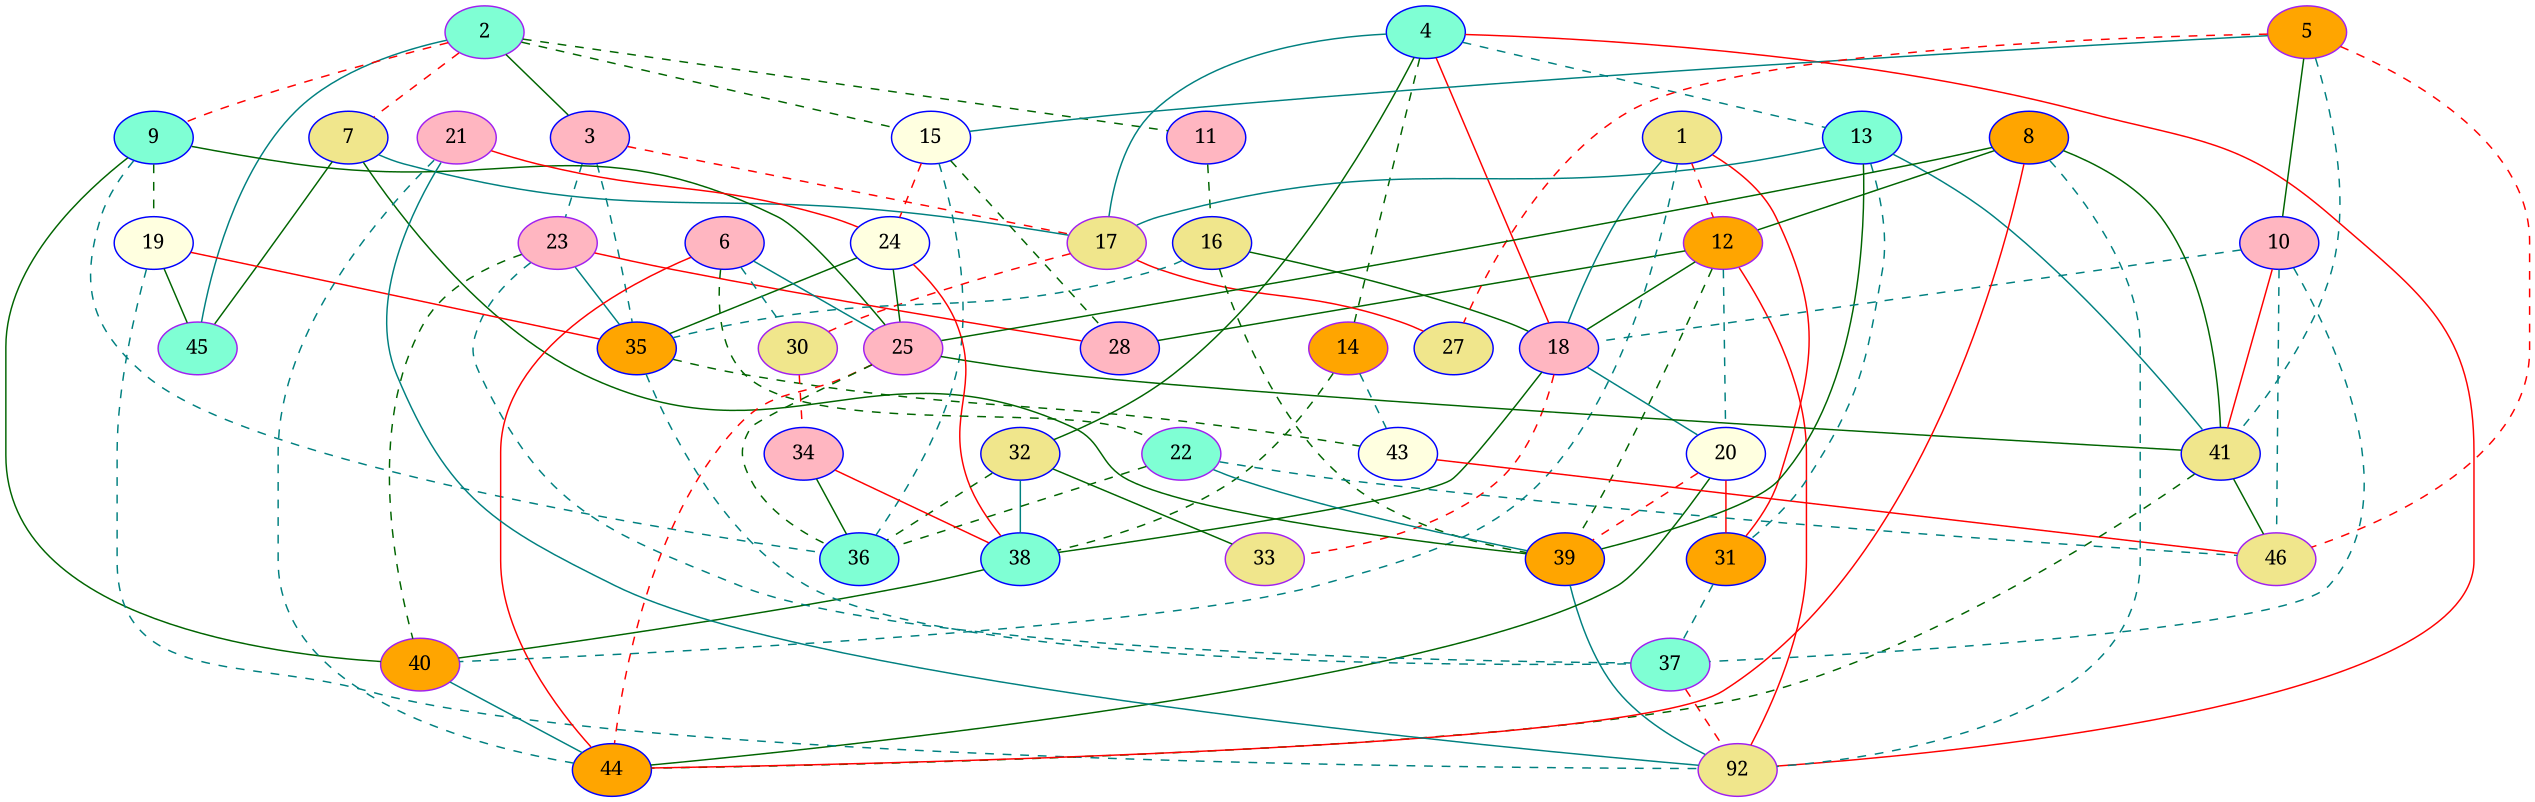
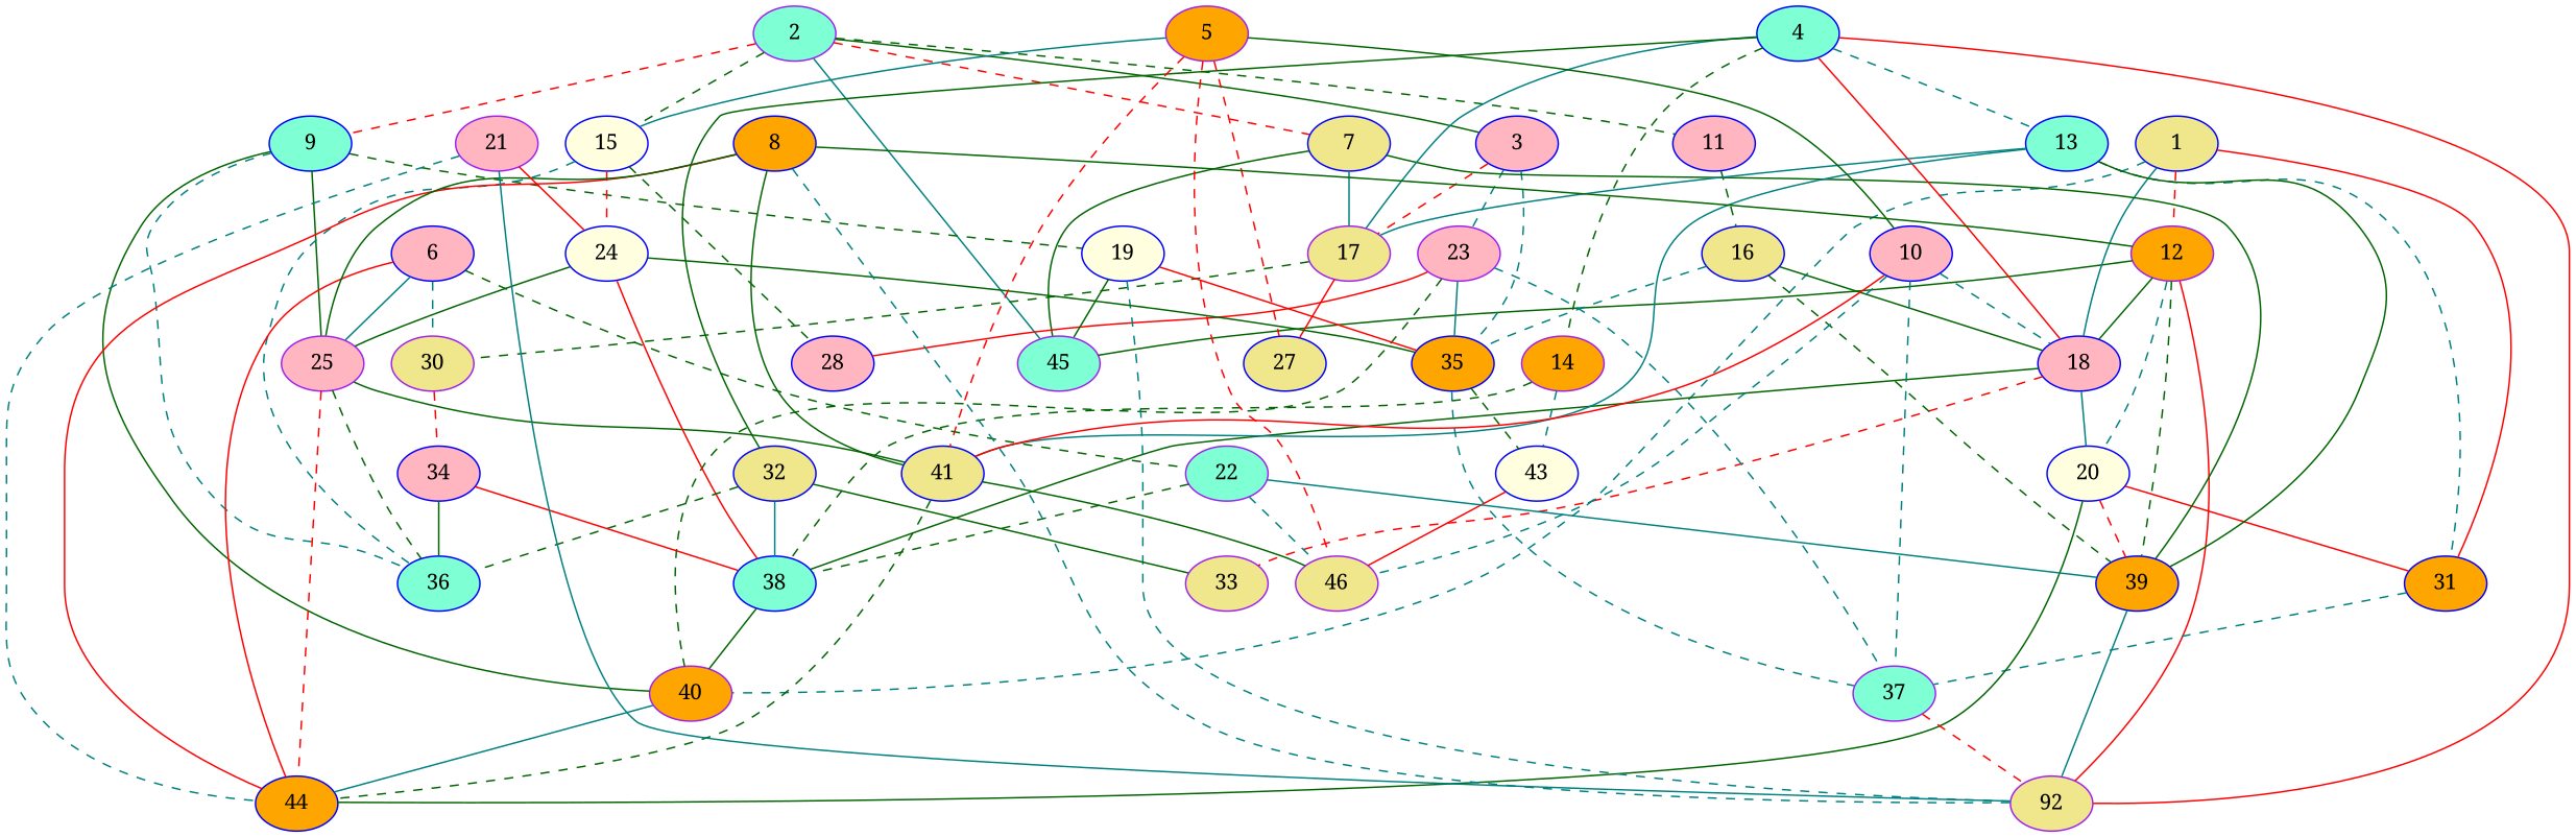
  graph {
    fontname="Noto Serif"
    node [color=blue fillcolor=khaki fontname="Noto Serif" style=filled]
    edge [color=darkgreen fontname="Noto Serif" style=solid weight=1.0]
    12 [color=purple fillcolor=orange]
    1
    18 [fillcolor=lightpink]
    31 [fillcolor=orange]
    40 [color=purple fillcolor=orange]
    45 [color=purple fillcolor=aquamarine]
    n7 [color=purple label=92]
    39 [fillcolor=orange]
    20 [fillcolor=lightyellow]
    38 [fillcolor=aquamarine]
    33 [color=purple]
    37 [color=purple fillcolor=aquamarine]
    44 [fillcolor=orange]
    2 [color=purple fillcolor=aquamarine]
    3 [fillcolor=lightpink]
    7
    9 [fillcolor=aquamarine]
    11 [fillcolor=lightpink]
    15 [fillcolor=lightyellow]
    17 [color=purple]
    23 [color=purple fillcolor=lightpink]
    35 [fillcolor=orange]
    25 [color=purple fillcolor=lightpink]
    19 [fillcolor=lightyellow]
    36 [fillcolor=aquamarine]
    16
    24 [fillcolor=lightyellow]
    28 [fillcolor=lightpink]
    27
    30 [color=purple]
    43 [fillcolor=lightyellow]
    4 [fillcolor=aquamarine]
    13 [fillcolor=aquamarine]
    14 [color=purple fillcolor=orange]
    32
    41
    5 [color=purple fillcolor=orange]
    10 [fillcolor=lightpink]
    46 [color=purple]
    6 [fillcolor=lightpink]
    22 [color=purple fillcolor=aquamarine]
    34 [fillcolor=lightpink]
    8 [fillcolor=orange]
    21 [color=purple fillcolor=lightpink]
    12 -- 18
-   12 -- 28
+   12 -- 45
    12 -- n7 [color=red weight=2.0]
    12 -- 39 [style=dashed]
    12 -- 20 [color=teal style=dashed]
    1 -- 12 [color=red style=dashed]
    1 -- 18 [color=teal]
    1 -- 31 [color=red]
    1 -- 40 [color=teal style=dashed]
    18 -- 20 [color=teal]
    18 -- 38
    18 -- 33 [color=red style=dashed]
    31 -- 37 [color=teal style=dashed]
    40 -- 44 [color=teal]
    39 -- n7 [color=teal]
    20 -- 31 [color=red]
    20 -- 39 [color=red style=dashed]
    20 -- 44
    38 -- 40
    37 -- n7 [color=red style=dashed]
    2 -- 45 [color=teal]
    2 -- 3
    2 -- 7 [color=red style=dashed]
    2 -- 9 [color=red style=dashed weight=2.0]
    2 -- 11 [style=dashed]
    2 -- 15 [style=dashed weight=2.0]
    3 -- 17 [color=red style=dashed]
    3 -- 23 [color=teal style=dashed]
    3 -- 35 [color=teal style=dashed]
    7 -- 45
    7 -- 39
    7 -- 17 [color=teal]
    9 -- 40
    9 -- 25
    9 -- 19 [style=dashed]
    9 -- 36 [color=teal style=dashed]
    11 -- 16 [style=dashed]
    15 -- 36 [color=teal style=dashed]
    15 -- 24 [color=red style=dashed]
    15 -- 28 [style=dashed]
    17 -- 27 [color=red]
-   17 -- 30 [color=red style=dashed]
+   17 -- 30 [style=dashed]
    23 -- 40 [style=dashed]
    23 -- 37 [color=teal style=dashed]
    23 -- 35 [color=teal weight=2.0]
    23 -- 28 [color=red]
    35 -- 37 [color=teal style=dashed weight=2.0]
    35 -- 43 [style=dashed weight=2.0]
    25 -- 44 [color=red style=dashed weight=2.0]
    25 -- 36 [style=dashed]
    25 -- 41
    19 -- 45
    19 -- n7 [color=teal style=dashed]
    19 -- 35 [color=red]
    16 -- 18
    16 -- 39 [style=dashed]
    16 -- 35 [color=teal style=dashed]
    24 -- 38 [color=red]
    24 -- 35
    24 -- 25
    30 -- 34 [color=red style=dashed]
    43 -- 46 [color=red]
    4 -- 18 [color=red]
    4 -- n7 [color=red]
    4 -- 17 [color=teal]
    4 -- 13 [color=teal style=dashed]
    4 -- 14 [style=dashed]
    4 -- 32
    13 -- 31 [color=teal style=dashed]
    13 -- 39
    13 -- 17 [color=teal]
    13 -- 41 [color=teal]
    14 -- 38 [style=dashed]
    14 -- 43 [color=teal style=dashed]
    32 -- 38 [color=teal weight=2.0]
    32 -- 33
    32 -- 36 [style=dashed]
    41 -- 44 [style=dashed]
    41 -- 46
    5 -- 15 [color=teal]
    5 -- 27 [color=red style=dashed]
-   5 -- 41 [color=teal style=dashed]
+   5 -- 41 [color=red style=dashed]
    5 -- 10
    5 -- 46 [color=red style=dashed]
    10 -- 18 [color=teal style=dashed weight=2.0]
    10 -- 37 [color=teal style=dashed]
    10 -- 41 [color=red]
    10 -- 46 [color=teal style=dashed]
    6 -- 44 [color=red]
    6 -- 25 [color=teal]
    6 -- 30 [color=teal style=dashed]
    6 -- 22 [style=dashed]
    22 -- 39 [color=teal]
-   22 -- 36 [style=dashed]
+   22 -- 38 [style=dashed]
    22 -- 46 [color=teal style=dashed]
    34 -- 38 [color=red]
    34 -- 36
    8 -- 12
    8 -- n7 [color=teal style=dashed]
    8 -- 44 [color=red]
    8 -- 25
    8 -- 41
    21 -- n7 [color=teal]
    21 -- 44 [color=teal style=dashed]
    21 -- 24 [color=red]
  }
